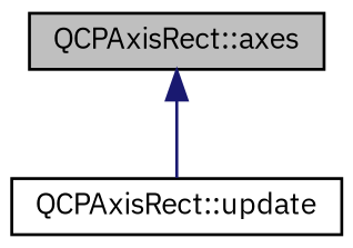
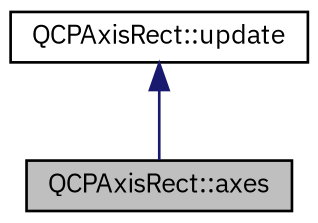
  digraph {
    rankdir=TB
    fontname="IBM Plex Sans"
    node [color=black fontname="IBM Plex Sans" fontsize=10 shape=record style=filled]
    n1 [fillcolor=grey75 fontcolor=black height=0.2 label="QCPAxisRect::axes" width=0.4]
    n2 [fillcolor=white height=0.2 label="QCPAxisRect::update" width=0.4]
-   n1 -> n2 [color=midnightblue dir=back fontname="IBM Plex Sans" fontsize=10 labelfontname=Helvetica labelfontsize=10 style=solid]
+   n2 -> n1 [color=midnightblue dir=back fontname="IBM Plex Sans" fontsize=10 labelfontname=Helvetica labelfontsize=10 style=solid]
  }
